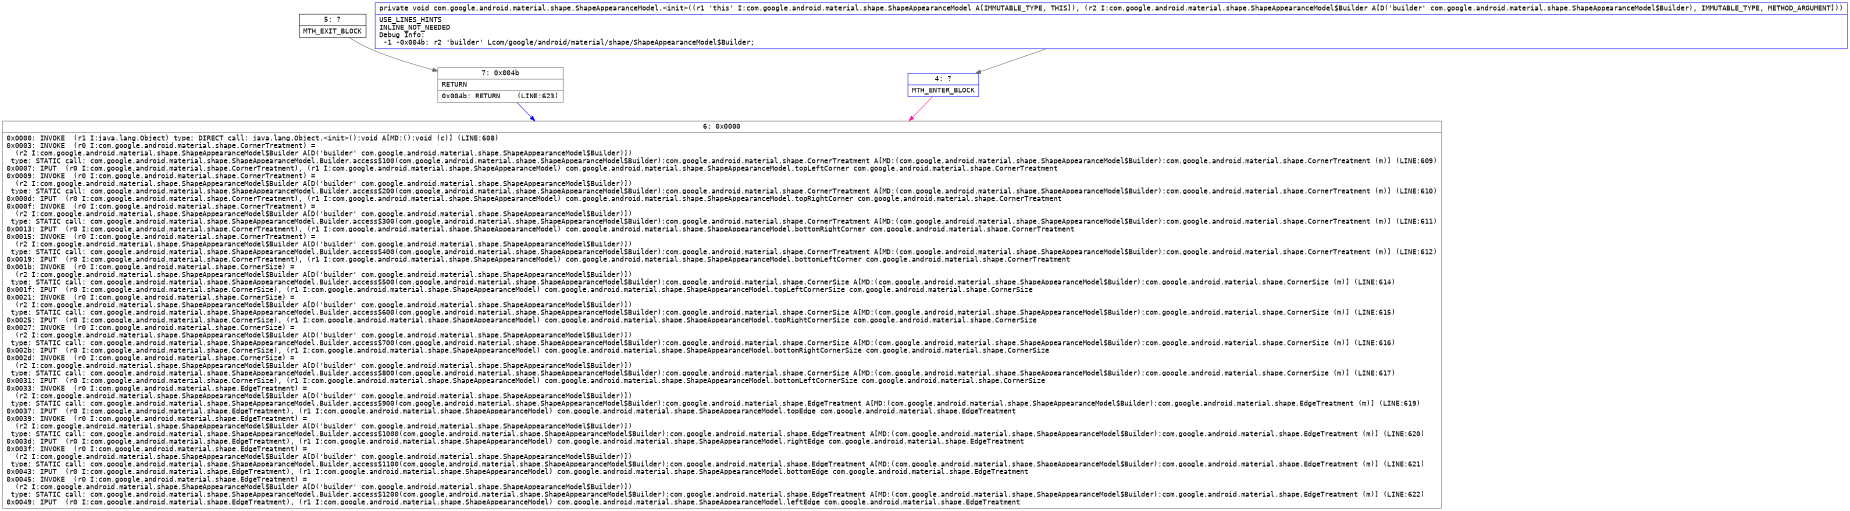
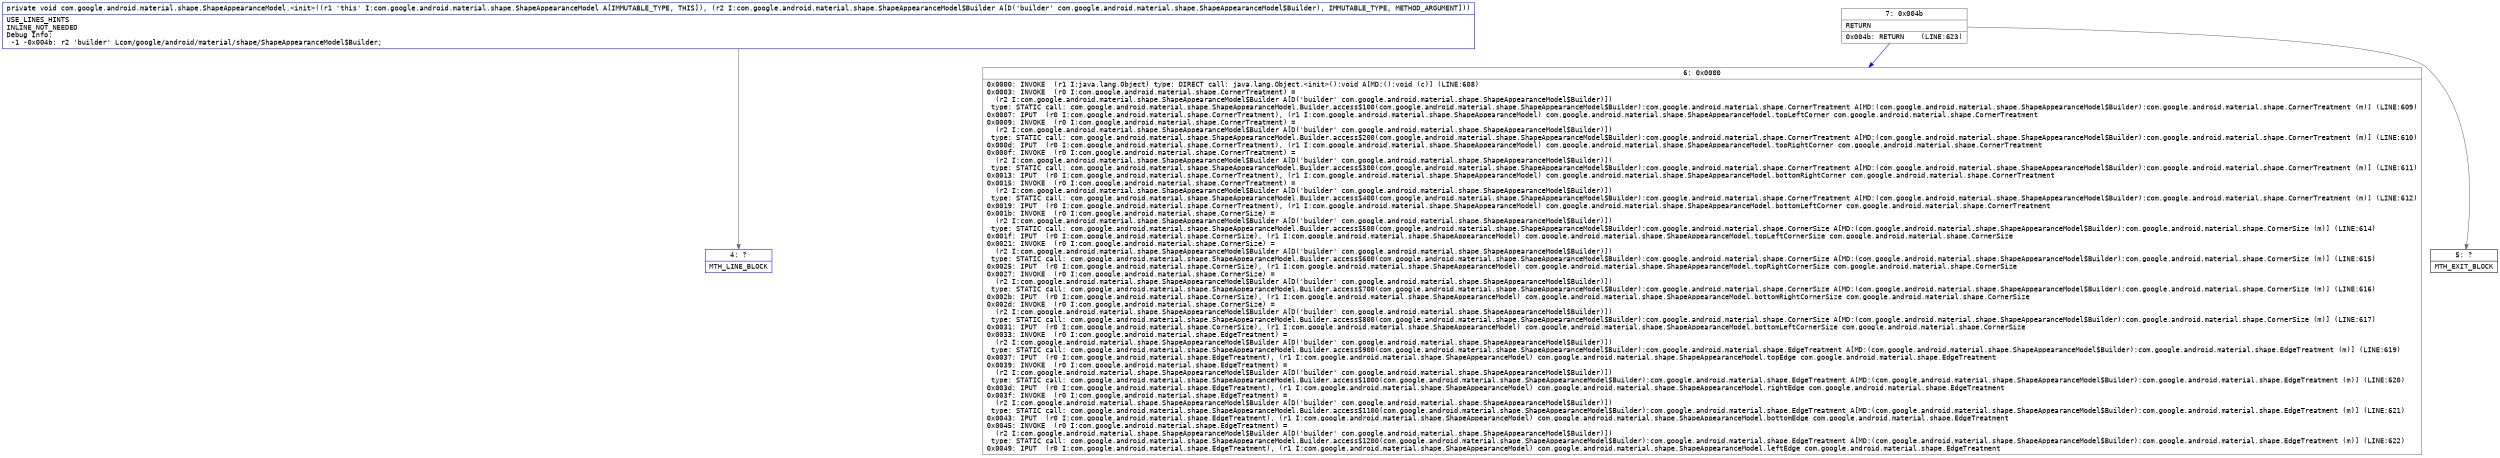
  digraph {
    fontname="DejaVu Sans Mono"
    node [color=blue fontname="DejaVu Sans Mono" shape=record]
    edge [color=gray40 fontname="DejaVu Sans Mono"]
-   n1 [label="{4\:\ ?|MTH_ENTER_BLOCK\l}"]
+   n1 [label="{4\:\ ?|MTH_LINE_BLOCK\l}"]
    n2 [color=gray40 label="{6\:\ 0x0000|0x0000: INVOKE  (r1 I:java.lang.Object) type: DIRECT call: java.lang.Object.\<init\>():void A[MD:():void (c)] (LINE:608)\l0x0003: INVOKE  (r0 I:com.google.android.material.shape.CornerTreatment) = \l  (r2 I:com.google.android.material.shape.ShapeAppearanceModel$Builder A[D('builder' com.google.android.material.shape.ShapeAppearanceModel$Builder)])\l type: STATIC call: com.google.android.material.shape.ShapeAppearanceModel.Builder.access$100(com.google.android.material.shape.ShapeAppearanceModel$Builder):com.google.android.material.shape.CornerTreatment A[MD:(com.google.android.material.shape.ShapeAppearanceModel$Builder):com.google.android.material.shape.CornerTreatment (m)] (LINE:609)\l0x0007: IPUT  (r0 I:com.google.android.material.shape.CornerTreatment), (r1 I:com.google.android.material.shape.ShapeAppearanceModel) com.google.android.material.shape.ShapeAppearanceModel.topLeftCorner com.google.android.material.shape.CornerTreatment \l0x0009: INVOKE  (r0 I:com.google.android.material.shape.CornerTreatment) = \l  (r2 I:com.google.android.material.shape.ShapeAppearanceModel$Builder A[D('builder' com.google.android.material.shape.ShapeAppearanceModel$Builder)])\l type: STATIC call: com.google.android.material.shape.ShapeAppearanceModel.Builder.access$200(com.google.android.material.shape.ShapeAppearanceModel$Builder):com.google.android.material.shape.CornerTreatment A[MD:(com.google.android.material.shape.ShapeAppearanceModel$Builder):com.google.android.material.shape.CornerTreatment (m)] (LINE:610)\l0x000d: IPUT  (r0 I:com.google.android.material.shape.CornerTreatment), (r1 I:com.google.android.material.shape.ShapeAppearanceModel) com.google.android.material.shape.ShapeAppearanceModel.topRightCorner com.google.android.material.shape.CornerTreatment \l0x000f: INVOKE  (r0 I:com.google.android.material.shape.CornerTreatment) = \l  (r2 I:com.google.android.material.shape.ShapeAppearanceModel$Builder A[D('builder' com.google.android.material.shape.ShapeAppearanceModel$Builder)])\l type: STATIC call: com.google.android.material.shape.ShapeAppearanceModel.Builder.access$300(com.google.android.material.shape.ShapeAppearanceModel$Builder):com.google.android.material.shape.CornerTreatment A[MD:(com.google.android.material.shape.ShapeAppearanceModel$Builder):com.google.android.material.shape.CornerTreatment (m)] (LINE:611)\l0x0013: IPUT  (r0 I:com.google.android.material.shape.CornerTreatment), (r1 I:com.google.android.material.shape.ShapeAppearanceModel) com.google.android.material.shape.ShapeAppearanceModel.bottomRightCorner com.google.android.material.shape.CornerTreatment \l0x0015: INVOKE  (r0 I:com.google.android.material.shape.CornerTreatment) = \l  (r2 I:com.google.android.material.shape.ShapeAppearanceModel$Builder A[D('builder' com.google.android.material.shape.ShapeAppearanceModel$Builder)])\l type: STATIC call: com.google.android.material.shape.ShapeAppearanceModel.Builder.access$400(com.google.android.material.shape.ShapeAppearanceModel$Builder):com.google.android.material.shape.CornerTreatment A[MD:(com.google.android.material.shape.ShapeAppearanceModel$Builder):com.google.android.material.shape.CornerTreatment (m)] (LINE:612)\l0x0019: IPUT  (r0 I:com.google.android.material.shape.CornerTreatment), (r1 I:com.google.android.material.shape.ShapeAppearanceModel) com.google.android.material.shape.ShapeAppearanceModel.bottomLeftCorner com.google.android.material.shape.CornerTreatment \l0x001b: INVOKE  (r0 I:com.google.android.material.shape.CornerSize) = \l  (r2 I:com.google.android.material.shape.ShapeAppearanceModel$Builder A[D('builder' com.google.android.material.shape.ShapeAppearanceModel$Builder)])\l type: STATIC call: com.google.android.material.shape.ShapeAppearanceModel.Builder.access$500(com.google.android.material.shape.ShapeAppearanceModel$Builder):com.google.android.material.shape.CornerSize A[MD:(com.google.android.material.shape.ShapeAppearanceModel$Builder):com.google.android.material.shape.CornerSize (m)] (LINE:614)\l0x001f: IPUT  (r0 I:com.google.android.material.shape.CornerSize), (r1 I:com.google.android.material.shape.ShapeAppearanceModel) com.google.android.material.shape.ShapeAppearanceModel.topLeftCornerSize com.google.android.material.shape.CornerSize \l0x0021: INVOKE  (r0 I:com.google.android.material.shape.CornerSize) = \l  (r2 I:com.google.android.material.shape.ShapeAppearanceModel$Builder A[D('builder' com.google.android.material.shape.ShapeAppearanceModel$Builder)])\l type: STATIC call: com.google.android.material.shape.ShapeAppearanceModel.Builder.access$600(com.google.android.material.shape.ShapeAppearanceModel$Builder):com.google.android.material.shape.CornerSize A[MD:(com.google.android.material.shape.ShapeAppearanceModel$Builder):com.google.android.material.shape.CornerSize (m)] (LINE:615)\l0x0025: IPUT  (r0 I:com.google.android.material.shape.CornerSize), (r1 I:com.google.android.material.shape.ShapeAppearanceModel) com.google.android.material.shape.ShapeAppearanceModel.topRightCornerSize com.google.android.material.shape.CornerSize \l0x0027: INVOKE  (r0 I:com.google.android.material.shape.CornerSize) = \l  (r2 I:com.google.android.material.shape.ShapeAppearanceModel$Builder A[D('builder' com.google.android.material.shape.ShapeAppearanceModel$Builder)])\l type: STATIC call: com.google.android.material.shape.ShapeAppearanceModel.Builder.access$700(com.google.android.material.shape.ShapeAppearanceModel$Builder):com.google.android.material.shape.CornerSize A[MD:(com.google.android.material.shape.ShapeAppearanceModel$Builder):com.google.android.material.shape.CornerSize (m)] (LINE:616)\l0x002b: IPUT  (r0 I:com.google.android.material.shape.CornerSize), (r1 I:com.google.android.material.shape.ShapeAppearanceModel) com.google.android.material.shape.ShapeAppearanceModel.bottomRightCornerSize com.google.android.material.shape.CornerSize \l0x002d: INVOKE  (r0 I:com.google.android.material.shape.CornerSize) = \l  (r2 I:com.google.android.material.shape.ShapeAppearanceModel$Builder A[D('builder' com.google.android.material.shape.ShapeAppearanceModel$Builder)])\l type: STATIC call: com.google.android.material.shape.ShapeAppearanceModel.Builder.access$800(com.google.android.material.shape.ShapeAppearanceModel$Builder):com.google.android.material.shape.CornerSize A[MD:(com.google.android.material.shape.ShapeAppearanceModel$Builder):com.google.android.material.shape.CornerSize (m)] (LINE:617)\l0x0031: IPUT  (r0 I:com.google.android.material.shape.CornerSize), (r1 I:com.google.android.material.shape.ShapeAppearanceModel) com.google.android.material.shape.ShapeAppearanceModel.bottomLeftCornerSize com.google.android.material.shape.CornerSize \l0x0033: INVOKE  (r0 I:com.google.android.material.shape.EdgeTreatment) = \l  (r2 I:com.google.android.material.shape.ShapeAppearanceModel$Builder A[D('builder' com.google.android.material.shape.ShapeAppearanceModel$Builder)])\l type: STATIC call: com.google.android.material.shape.ShapeAppearanceModel.Builder.access$900(com.google.android.material.shape.ShapeAppearanceModel$Builder):com.google.android.material.shape.EdgeTreatment A[MD:(com.google.android.material.shape.ShapeAppearanceModel$Builder):com.google.android.material.shape.EdgeTreatment (m)] (LINE:619)\l0x0037: IPUT  (r0 I:com.google.android.material.shape.EdgeTreatment), (r1 I:com.google.android.material.shape.ShapeAppearanceModel) com.google.android.material.shape.ShapeAppearanceModel.topEdge com.google.android.material.shape.EdgeTreatment \l0x0039: INVOKE  (r0 I:com.google.android.material.shape.EdgeTreatment) = \l  (r2 I:com.google.android.material.shape.ShapeAppearanceModel$Builder A[D('builder' com.google.android.material.shape.ShapeAppearanceModel$Builder)])\l type: STATIC call: com.google.android.material.shape.ShapeAppearanceModel.Builder.access$1000(com.google.android.material.shape.ShapeAppearanceModel$Builder):com.google.android.material.shape.EdgeTreatment A[MD:(com.google.android.material.shape.ShapeAppearanceModel$Builder):com.google.android.material.shape.EdgeTreatment (m)] (LINE:620)\l0x003d: IPUT  (r0 I:com.google.android.material.shape.EdgeTreatment), (r1 I:com.google.android.material.shape.ShapeAppearanceModel) com.google.android.material.shape.ShapeAppearanceModel.rightEdge com.google.android.material.shape.EdgeTreatment \l0x003f: INVOKE  (r0 I:com.google.android.material.shape.EdgeTreatment) = \l  (r2 I:com.google.android.material.shape.ShapeAppearanceModel$Builder A[D('builder' com.google.android.material.shape.ShapeAppearanceModel$Builder)])\l type: STATIC call: com.google.android.material.shape.ShapeAppearanceModel.Builder.access$1100(com.google.android.material.shape.ShapeAppearanceModel$Builder):com.google.android.material.shape.EdgeTreatment A[MD:(com.google.android.material.shape.ShapeAppearanceModel$Builder):com.google.android.material.shape.EdgeTreatment (m)] (LINE:621)\l0x0043: IPUT  (r0 I:com.google.android.material.shape.EdgeTreatment), (r1 I:com.google.android.material.shape.ShapeAppearanceModel) com.google.android.material.shape.ShapeAppearanceModel.bottomEdge com.google.android.material.shape.EdgeTreatment \l0x0045: INVOKE  (r0 I:com.google.android.material.shape.EdgeTreatment) = \l  (r2 I:com.google.android.material.shape.ShapeAppearanceModel$Builder A[D('builder' com.google.android.material.shape.ShapeAppearanceModel$Builder)])\l type: STATIC call: com.google.android.material.shape.ShapeAppearanceModel.Builder.access$1200(com.google.android.material.shape.ShapeAppearanceModel$Builder):com.google.android.material.shape.EdgeTreatment A[MD:(com.google.android.material.shape.ShapeAppearanceModel$Builder):com.google.android.material.shape.EdgeTreatment (m)] (LINE:622)\l0x0049: IPUT  (r0 I:com.google.android.material.shape.EdgeTreatment), (r1 I:com.google.android.material.shape.ShapeAppearanceModel) com.google.android.material.shape.ShapeAppearanceModel.leftEdge com.google.android.material.shape.EdgeTreatment \l}"]
    n3 [color=gray40 label="{7\:\ 0x004b|RETURN\l|0x004b: RETURN    (LINE:623)\l}"]
    n4 [color=black label="{5\:\ ?|MTH_EXIT_BLOCK\l}"]
    n5 [label="{private void com.google.android.material.shape.ShapeAppearanceModel.\<init\>((r1 'this' I:com.google.android.material.shape.ShapeAppearanceModel A[IMMUTABLE_TYPE, THIS]), (r2 I:com.google.android.material.shape.ShapeAppearanceModel$Builder A[D('builder' com.google.android.material.shape.ShapeAppearanceModel$Builder), IMMUTABLE_TYPE, METHOD_ARGUMENT]))  | USE_LINES_HINTS\lINLINE_NOT_NEEDED\lDebug Info:\l  \-1 \-0x004b: r2 'builder' Lcom\/google\/android\/material\/shape\/ShapeAppearanceModel$Builder;\l}"]
-   n1 -> n2 [color=deeppink]
    n3 -> n2 [color=blue]
-   n4 -> n3
+   n3 -> n4
    n5 -> n1
  }
